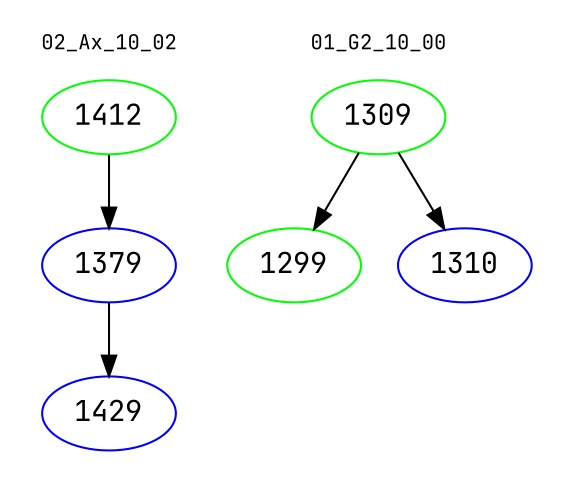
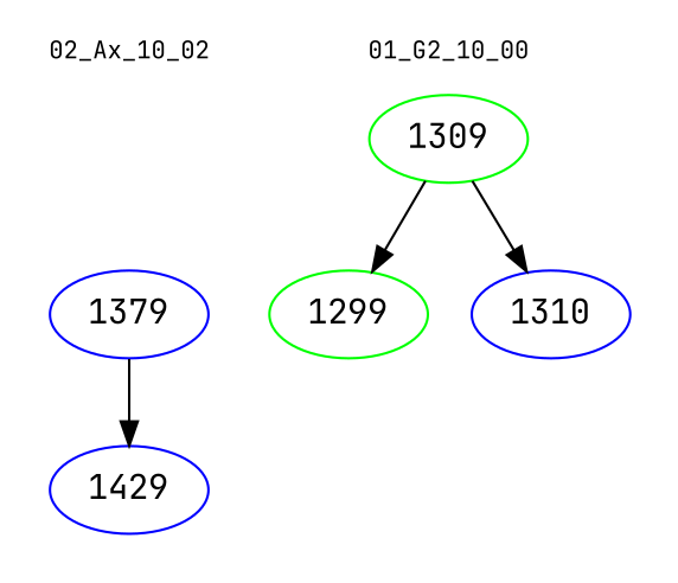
  digraph {
    fontname="JetBrains Mono"
    node [color=green fontname="JetBrains Mono"]
    edge [color=black fontname="JetBrains Mono"]
-   n1 [label=1412]
    n2 [color=blue label=1379]
    n3 [color=blue label=1429]
    n4 [label=1309]
    n5 [label=1299]
    n6 [color=blue label=1310]
    subgraph cluster_1 {
      color=white
      fontsize=10
      label="02_Ax_10_02"
-     n1
      n2
      n3
    }
    subgraph cluster_2 {
      color=white
      fontsize=10
      label="01_G2_10_00"
      n4
      n5
      n6
    }
-   n1 -> n2
    n2 -> n3
    n4 -> n5
    n4 -> n6
  }
